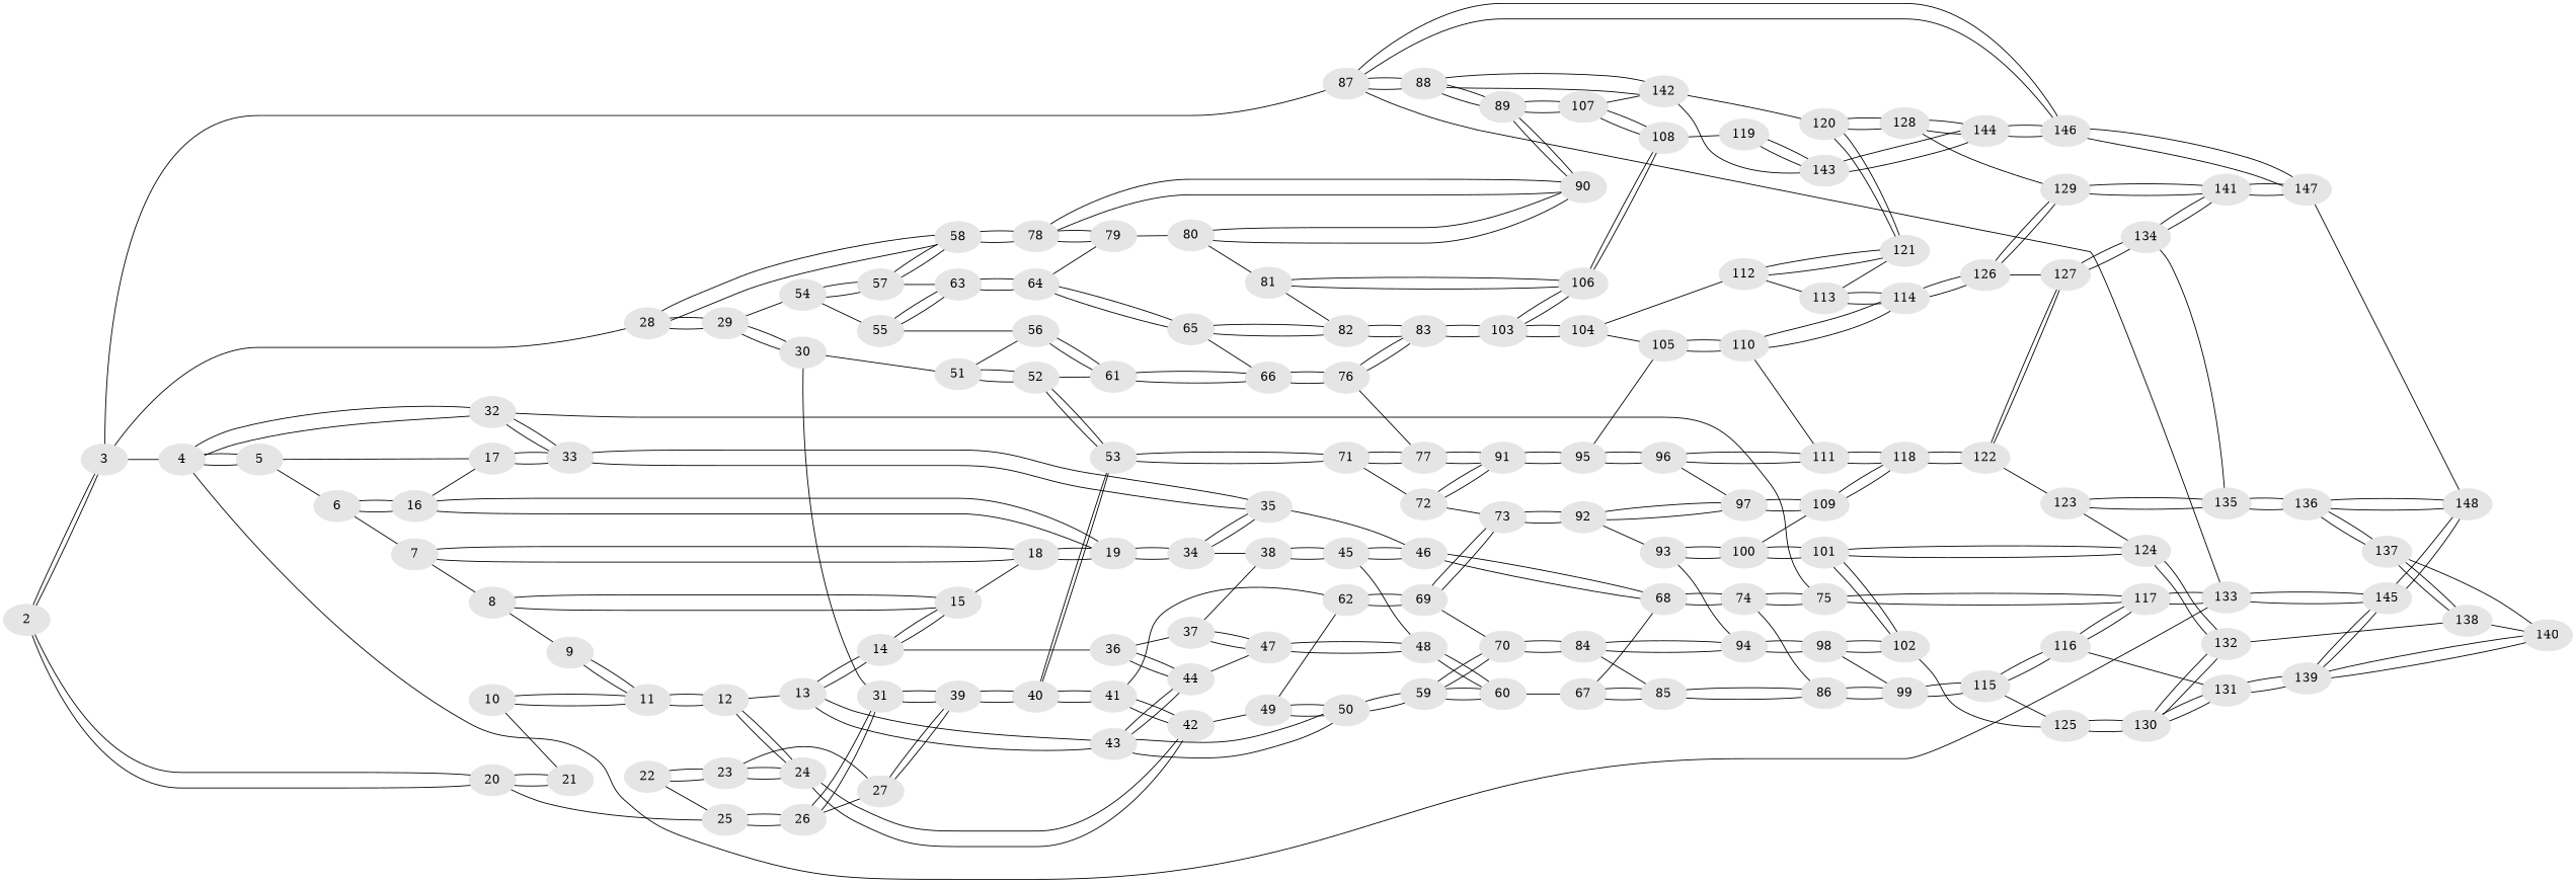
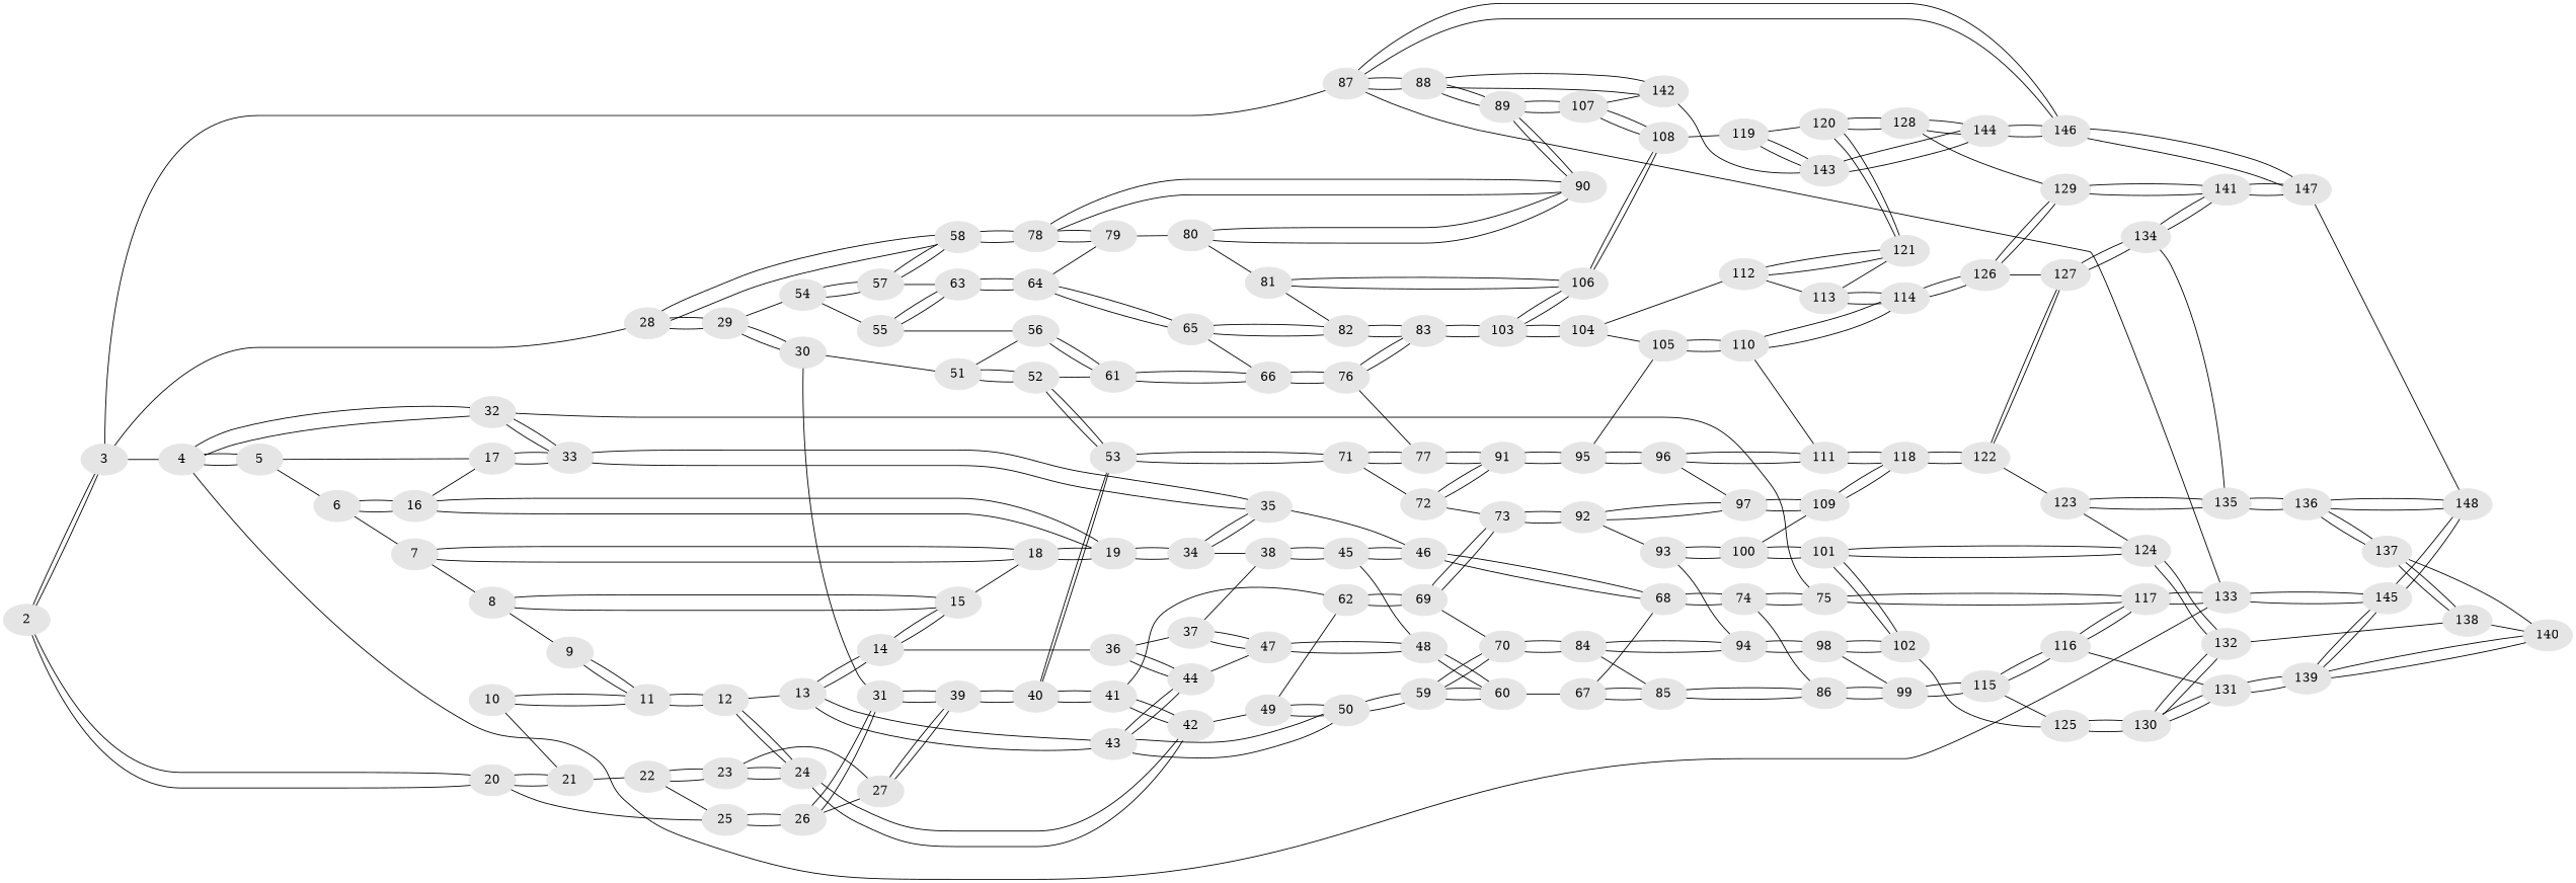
  graph {
    rankdir=LR
    node [color=gray90 style=filled]
    2
    3
    20
    10
    11
    21
    4
    28
    87
    25
    5
    32
    133
    29
    58
    88
    146
    6
    17
    33
    75
    145
    7
    16
    8
    18
    19
    9
    15
    12
    22
    13
    24
    14
    43
    42
    36
    44
    50
    37
    34
    35
    38
    26
    23
    27
    39
    49
    31
    40
    30
    54
    78
    51
    55
    57
    52
    56
    117
    46
    45
    68
    47
    48
    41
    53
    62
    71
    69
    59
    60
    74
    67
    70
    61
    66
    72
    77
    63
    64
    79
    90
    84
    85
    76
    73
    65
    82
    80
    83
    86
    92
    94
    91
    95
    93
    97
    99
    103
    81
    106
    108
    104
    98
    115
    89
    142
    147
    107
    143
    96
    105
    100
    109
    101
    102
    111
    110
    118
    125
    116
    124
    132
    130
    112
    113
    121
    114
    119
    120
    122
    126
    127
    129
    131
    139
    123
    128
    144
    135
    134
    136
    138
    141
    140
    148
    137
    2 -- 3
    2 -- 3
    2 -- 20
    2 -- 20
    3 -- 4
    3 -- 28
    3 -- 87
    20 -- 21
    20 -- 21
    20 -- 25
    10 -- 11
    10 -- 11
    10 -- 21
    11 -- 12
    11 -- 12
+   21 -- 22
    4 -- 5
    4 -- 5
    4 -- 32
    4 -- 32
    4 -- 133
    28 -- 29
    28 -- 29
    28 -- 58
    28 -- 58
    87 -- 133
    87 -- 88
    87 -- 88
    87 -- 146
    87 -- 146
    25 -- 26
    25 -- 26
    5 -- 6
    5 -- 17
    32 -- 33
    32 -- 33
    32 -- 75
    133 -- 145
    133 -- 145
    29 -- 30
    29 -- 30
    29 -- 54
    58 -- 78
    58 -- 78
    88 -- 89
    88 -- 89
    88 -- 142
    88 -- 142
    146 -- 147
    146 -- 147
    6 -- 7
    6 -- 16
    6 -- 16
    17 -- 33
    17 -- 33
    33 -- 35
    33 -- 35
    75 -- 117
    75 -- 117
    145 -- 148
    145 -- 148
    7 -- 8
    7 -- 18
    7 -- 18
    16 -- 17
    16 -- 19
    16 -- 19
    8 -- 9
    8 -- 15
    8 -- 15
    18 -- 19
    18 -- 19
    19 -- 34
    19 -- 34
    9 -- 11
    9 -- 11
    15 -- 18
    12 -- 13
    12 -- 24
    12 -- 24
    22 -- 25
    22 -- 23
    22 -- 23
    13 -- 14
    13 -- 14
    13 -- 43
    13 -- 43
    24 -- 42
    24 -- 42
    14 -- 15
    14 -- 15
    14 -- 36
    43 -- 44
    43 -- 44
    43 -- 50
    43 -- 50
    42 -- 49
    36 -- 44
    36 -- 44
    36 -- 37
    44 -- 47
    50 -- 59
    50 -- 59
    37 -- 38
    37 -- 47
    37 -- 47
    34 -- 35
    34 -- 35
    34 -- 38
    35 -- 46
    38 -- 45
    38 -- 45
    26 -- 27
    26 -- 31
    26 -- 31
    23 -- 24
    23 -- 24
    23 -- 27
    27 -- 39
    27 -- 39
    39 -- 40
    39 -- 40
    49 -- 50
    49 -- 50
    49 -- 62
    31 -- 39
    31 -- 39
    40 -- 41
    40 -- 41
    40 -- 53
    40 -- 53
    30 -- 31
    30 -- 51
    54 -- 55
    54 -- 57
    54 -- 57
    78 -- 79
    78 -- 79
    78 -- 90
    78 -- 90
    51 -- 52
    51 -- 52
    51 -- 56
    55 -- 56
    55 -- 63
    55 -- 63
    57 -- 58
    57 -- 58
    57 -- 63
    52 -- 53
    52 -- 53
    52 -- 61
    56 -- 61
    56 -- 61
    117 -- 133
    117 -- 133
    46 -- 68
    46 -- 68
    45 -- 46
    45 -- 46
    45 -- 48
    68 -- 74
    68 -- 74
    47 -- 48
    47 -- 48
    48 -- 60
    48 -- 60
    41 -- 42
    41 -- 42
    41 -- 62
    53 -- 71
    53 -- 71
    62 -- 69
    62 -- 69
    71 -- 72
    71 -- 77
    71 -- 77
    69 -- 70
    69 -- 73
    69 -- 73
    59 -- 60
    59 -- 60
    59 -- 70
    59 -- 70
    60 -- 67
    74 -- 75
    74 -- 75
    74 -- 86
    67 -- 68
    67 -- 85
    67 -- 85
    70 -- 84
    70 -- 84
    61 -- 66
    61 -- 66
    66 -- 76
    66 -- 76
    72 -- 73
    72 -- 91
    72 -- 91
    77 -- 91
    77 -- 91
    63 -- 64
    63 -- 64
    64 -- 79
    64 -- 65
    64 -- 65
    79 -- 80
    84 -- 85
    84 -- 94
    84 -- 94
    85 -- 86
    85 -- 86
    76 -- 77
    76 -- 83
    76 -- 83
    73 -- 92
    73 -- 92
    65 -- 66
    65 -- 82
    65 -- 82
    82 -- 83
    82 -- 83
    80 -- 90
    80 -- 90
    80 -- 81
    83 -- 103
    83 -- 103
    86 -- 99
    86 -- 99
    92 -- 93
    92 -- 97
    92 -- 97
    94 -- 98
    94 -- 98
    91 -- 95
    91 -- 95
    95 -- 96
    95 -- 96
    95 -- 105
    93 -- 94
    93 -- 100
    93 -- 100
    97 -- 109
    97 -- 109
    99 -- 115
    99 -- 115
    103 -- 106
    103 -- 106
    103 -- 104
    103 -- 104
    81 -- 82
    81 -- 106
    81 -- 106
    106 -- 108
    106 -- 108
    108 -- 119
    104 -- 105
    104 -- 112
    98 -- 99
    98 -- 102
    98 -- 102
    115 -- 125
    115 -- 116
    115 -- 116
    89 -- 90
    89 -- 90
    89 -- 107
    89 -- 107
    142 -- 143
    147 -- 148
    107 -- 108
    107 -- 108
    107 -- 142
    143 -- 144
    143 -- 144
    96 -- 97
    96 -- 111
    96 -- 111
    105 -- 110
    105 -- 110
    100 -- 109
    100 -- 101
    100 -- 101
    109 -- 118
    109 -- 118
    101 -- 102
    101 -- 102
    101 -- 124
    101 -- 124
    102 -- 125
    111 -- 118
    111 -- 118
    110 -- 111
    110 -- 114
    110 -- 114
    118 -- 122
    118 -- 122
    125 -- 130
    125 -- 130
    116 -- 117
    116 -- 117
    116 -- 131
    124 -- 132
    124 -- 132
    132 -- 138
    130 -- 132
    130 -- 132
    130 -- 131
    130 -- 131
    112 -- 113
    112 -- 121
    112 -- 121
    113 -- 121
    113 -- 114
    113 -- 114
    114 -- 126
    114 -- 126
    119 -- 143
    119 -- 143
-   142 -- 120
+   119 -- 120
    120 -- 121
    120 -- 121
    120 -- 128
    120 -- 128
    122 -- 127
    122 -- 127
    122 -- 123
    126 -- 127
    126 -- 129
    126 -- 129
    127 -- 134
    127 -- 134
    129 -- 141
    129 -- 141
    131 -- 139
    131 -- 139
    139 -- 145
    139 -- 145
    139 -- 140
    139 -- 140
    123 -- 124
    123 -- 135
    123 -- 135
    128 -- 129
    128 -- 144
    128 -- 144
    144 -- 146
    144 -- 146
    135 -- 136
    135 -- 136
    134 -- 135
    134 -- 141
    134 -- 141
    136 -- 148
    136 -- 148
    136 -- 137
    136 -- 137
    138 -- 140
    141 -- 147
    141 -- 147
    137 -- 138
    137 -- 138
    137 -- 140
  }
